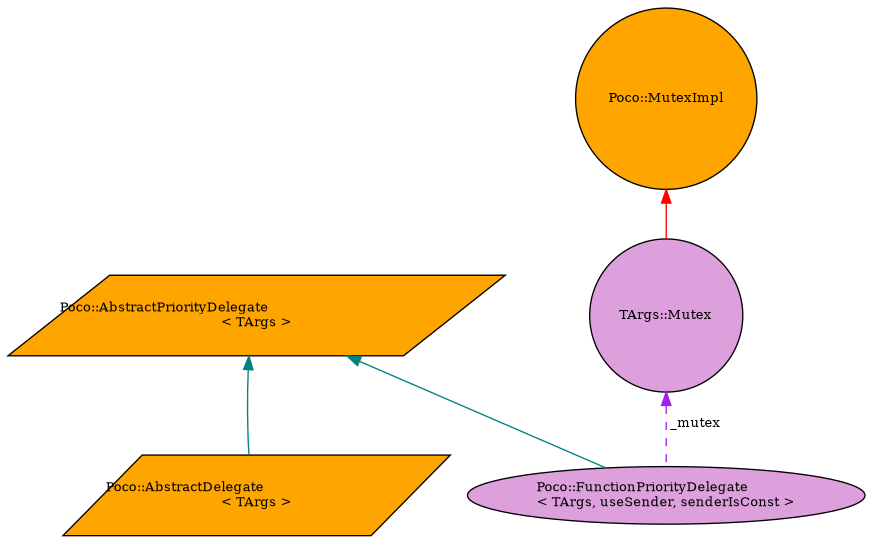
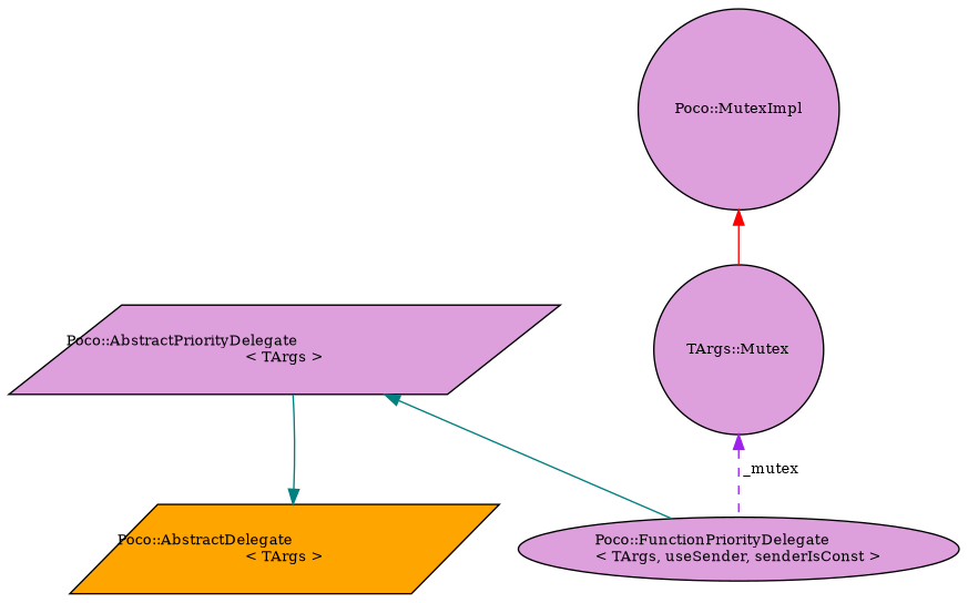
  digraph {
    fontname="DejaVu Serif"
    node [color=black fillcolor=orange fontname="DejaVu Serif" fontsize=10 shape=parallelogram style=filled]
    edge [color=teal dir=back fontname="DejaVu Serif" fontsize=10 labelfontname=Helvetica labelfontsize=10 style=solid]
    n1 [fillcolor=plum fontcolor=black height=0.2 label="Poco::FunctionPriorityDelegate\l\< TArgs, useSender, senderIsConst \>" shape=ellipse width=0.4]
-   n2 [height=0.2 label="Poco::AbstractPriorityDelegate\l\< TArgs \>" width=0.4]
+   n2 [fillcolor=plum height=0.2 label="Poco::AbstractPriorityDelegate\l\< TArgs \>" width=0.4]
    n3 [height=0.2 label="Poco::AbstractDelegate\l\< TArgs \>" width=0.4]
    n4 [fillcolor=plum height=0.2 label="TArgs::Mutex" shape=circle width=0.4]
-   n5 [height=0.2 label="Poco::MutexImpl" shape=circle width=0.4]
+   n5 [fillcolor=plum height=0.2 label="Poco::MutexImpl" shape=circle width=0.4]
    n2 -> n1
-   n2 -> n3
+   n3 -> n2
    n4 -> n1 [color=purple label=" _mutex" style=dashed]
    n5 -> n4 [color=red]
  }
